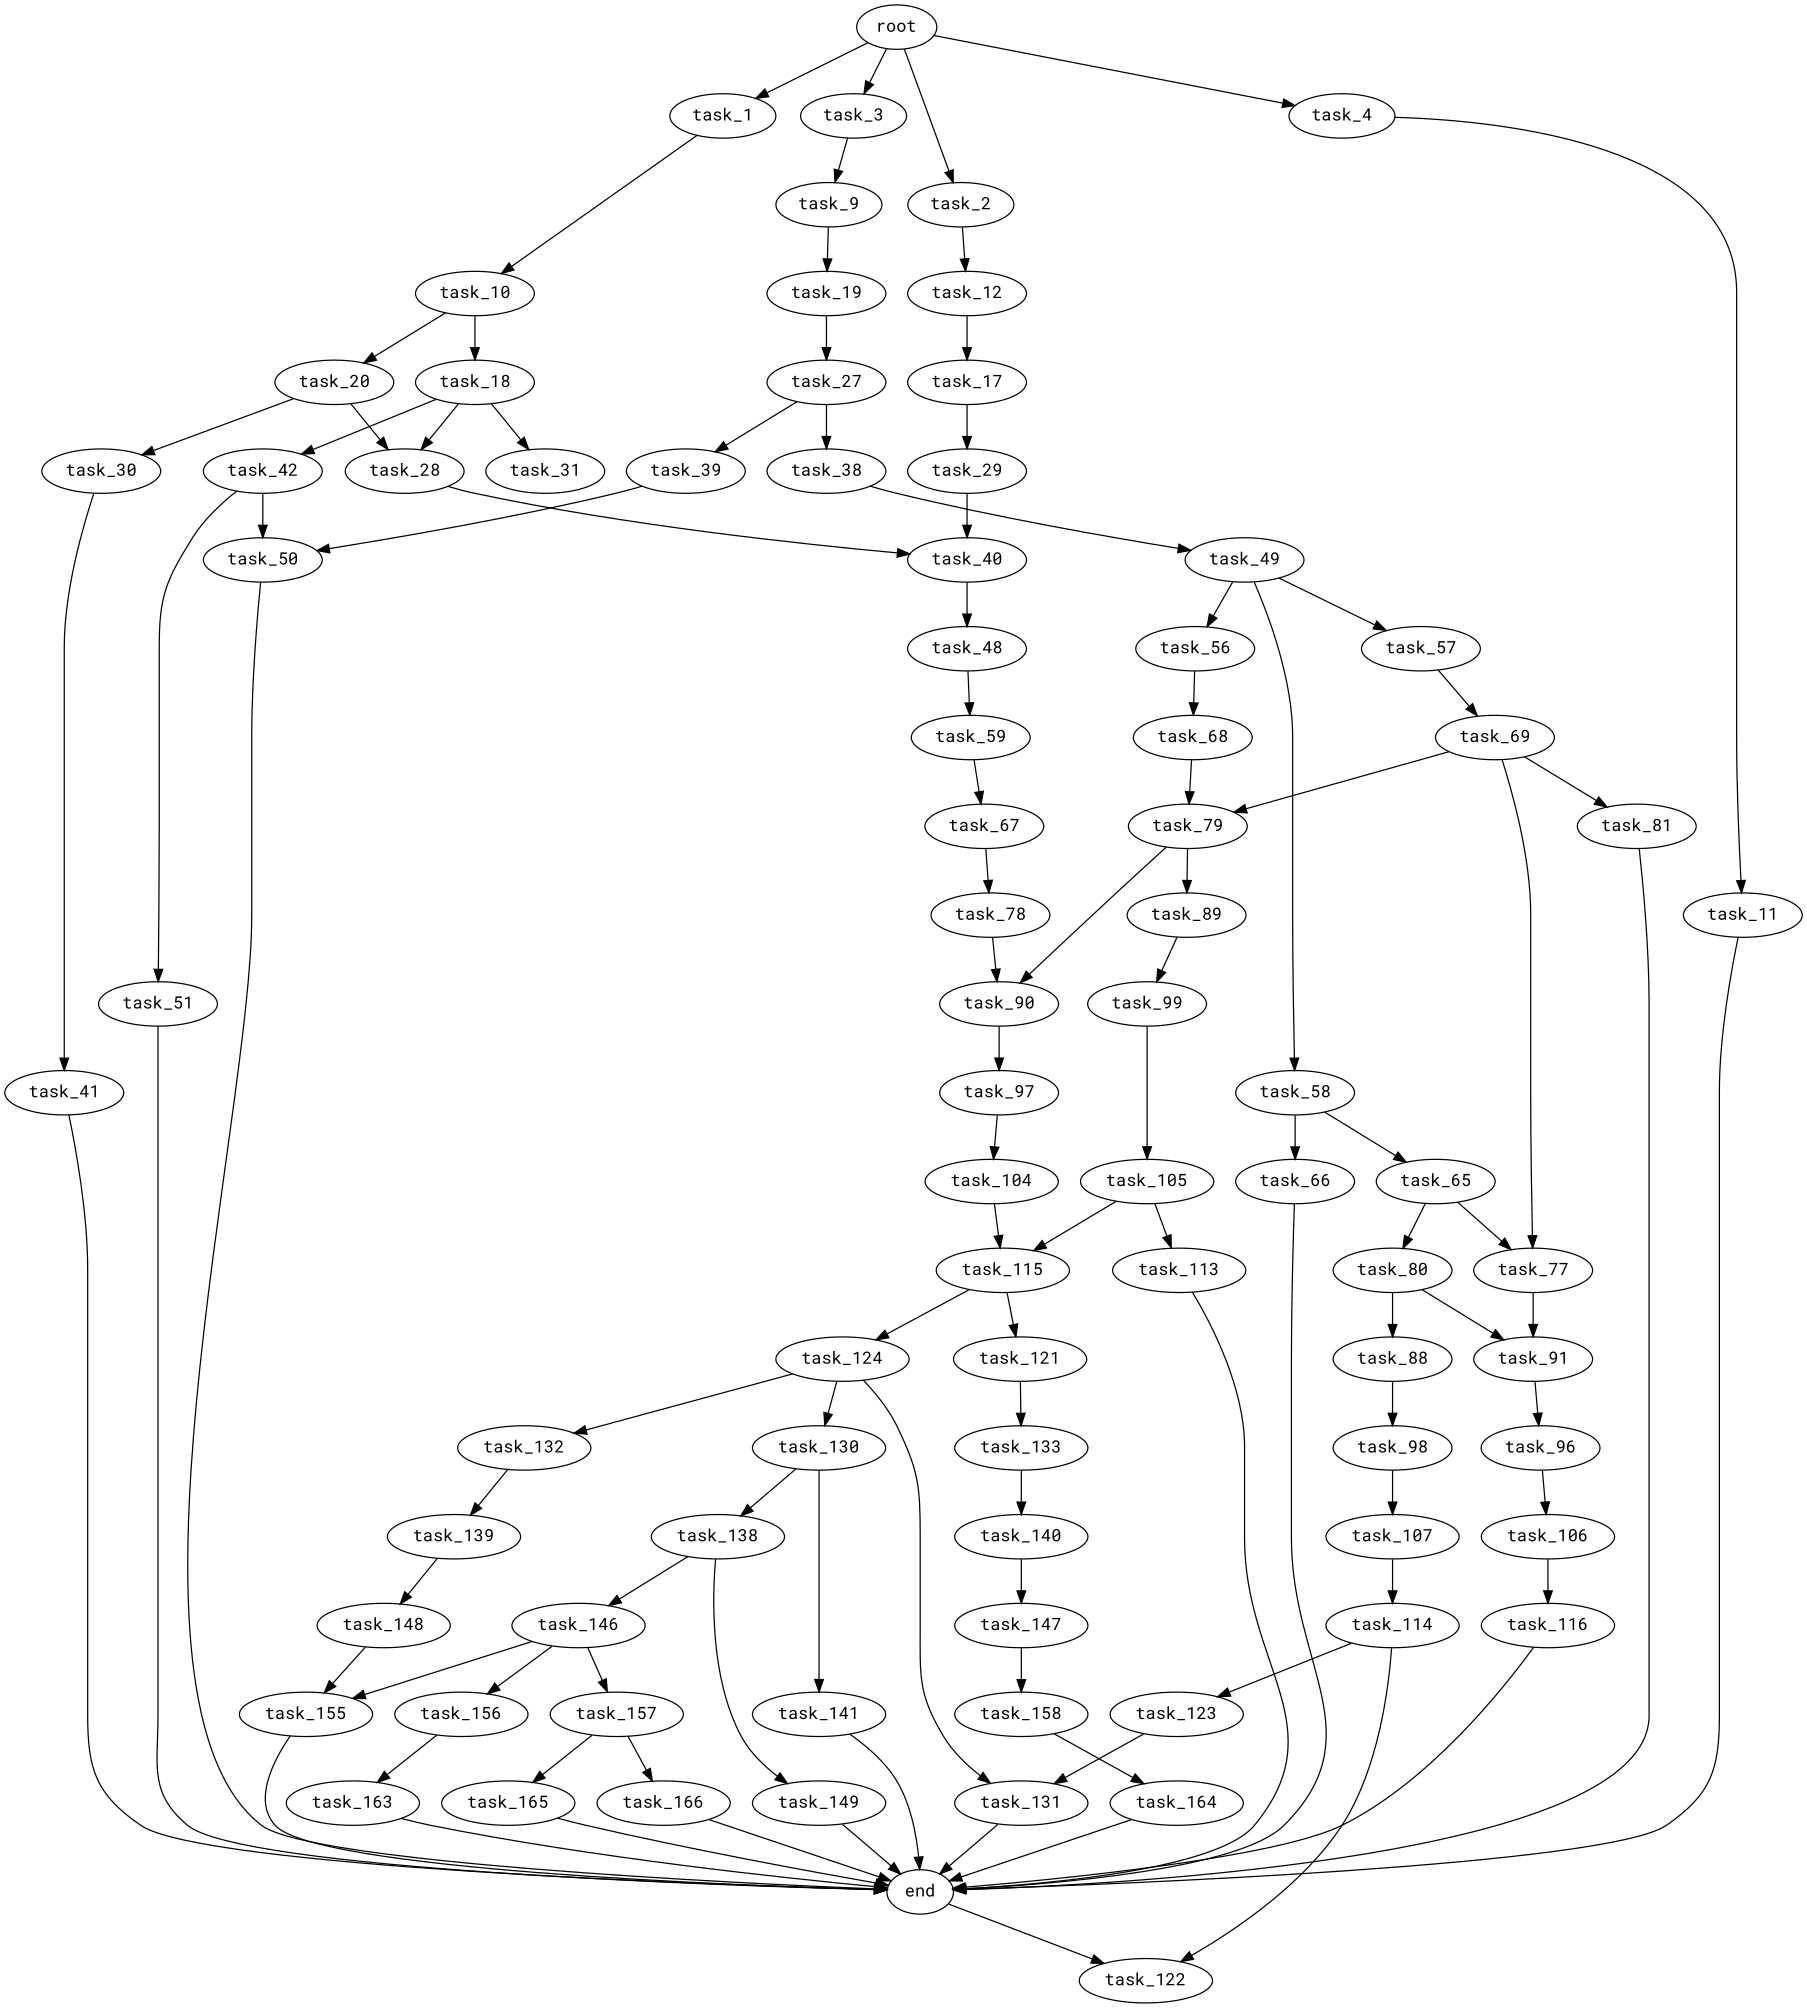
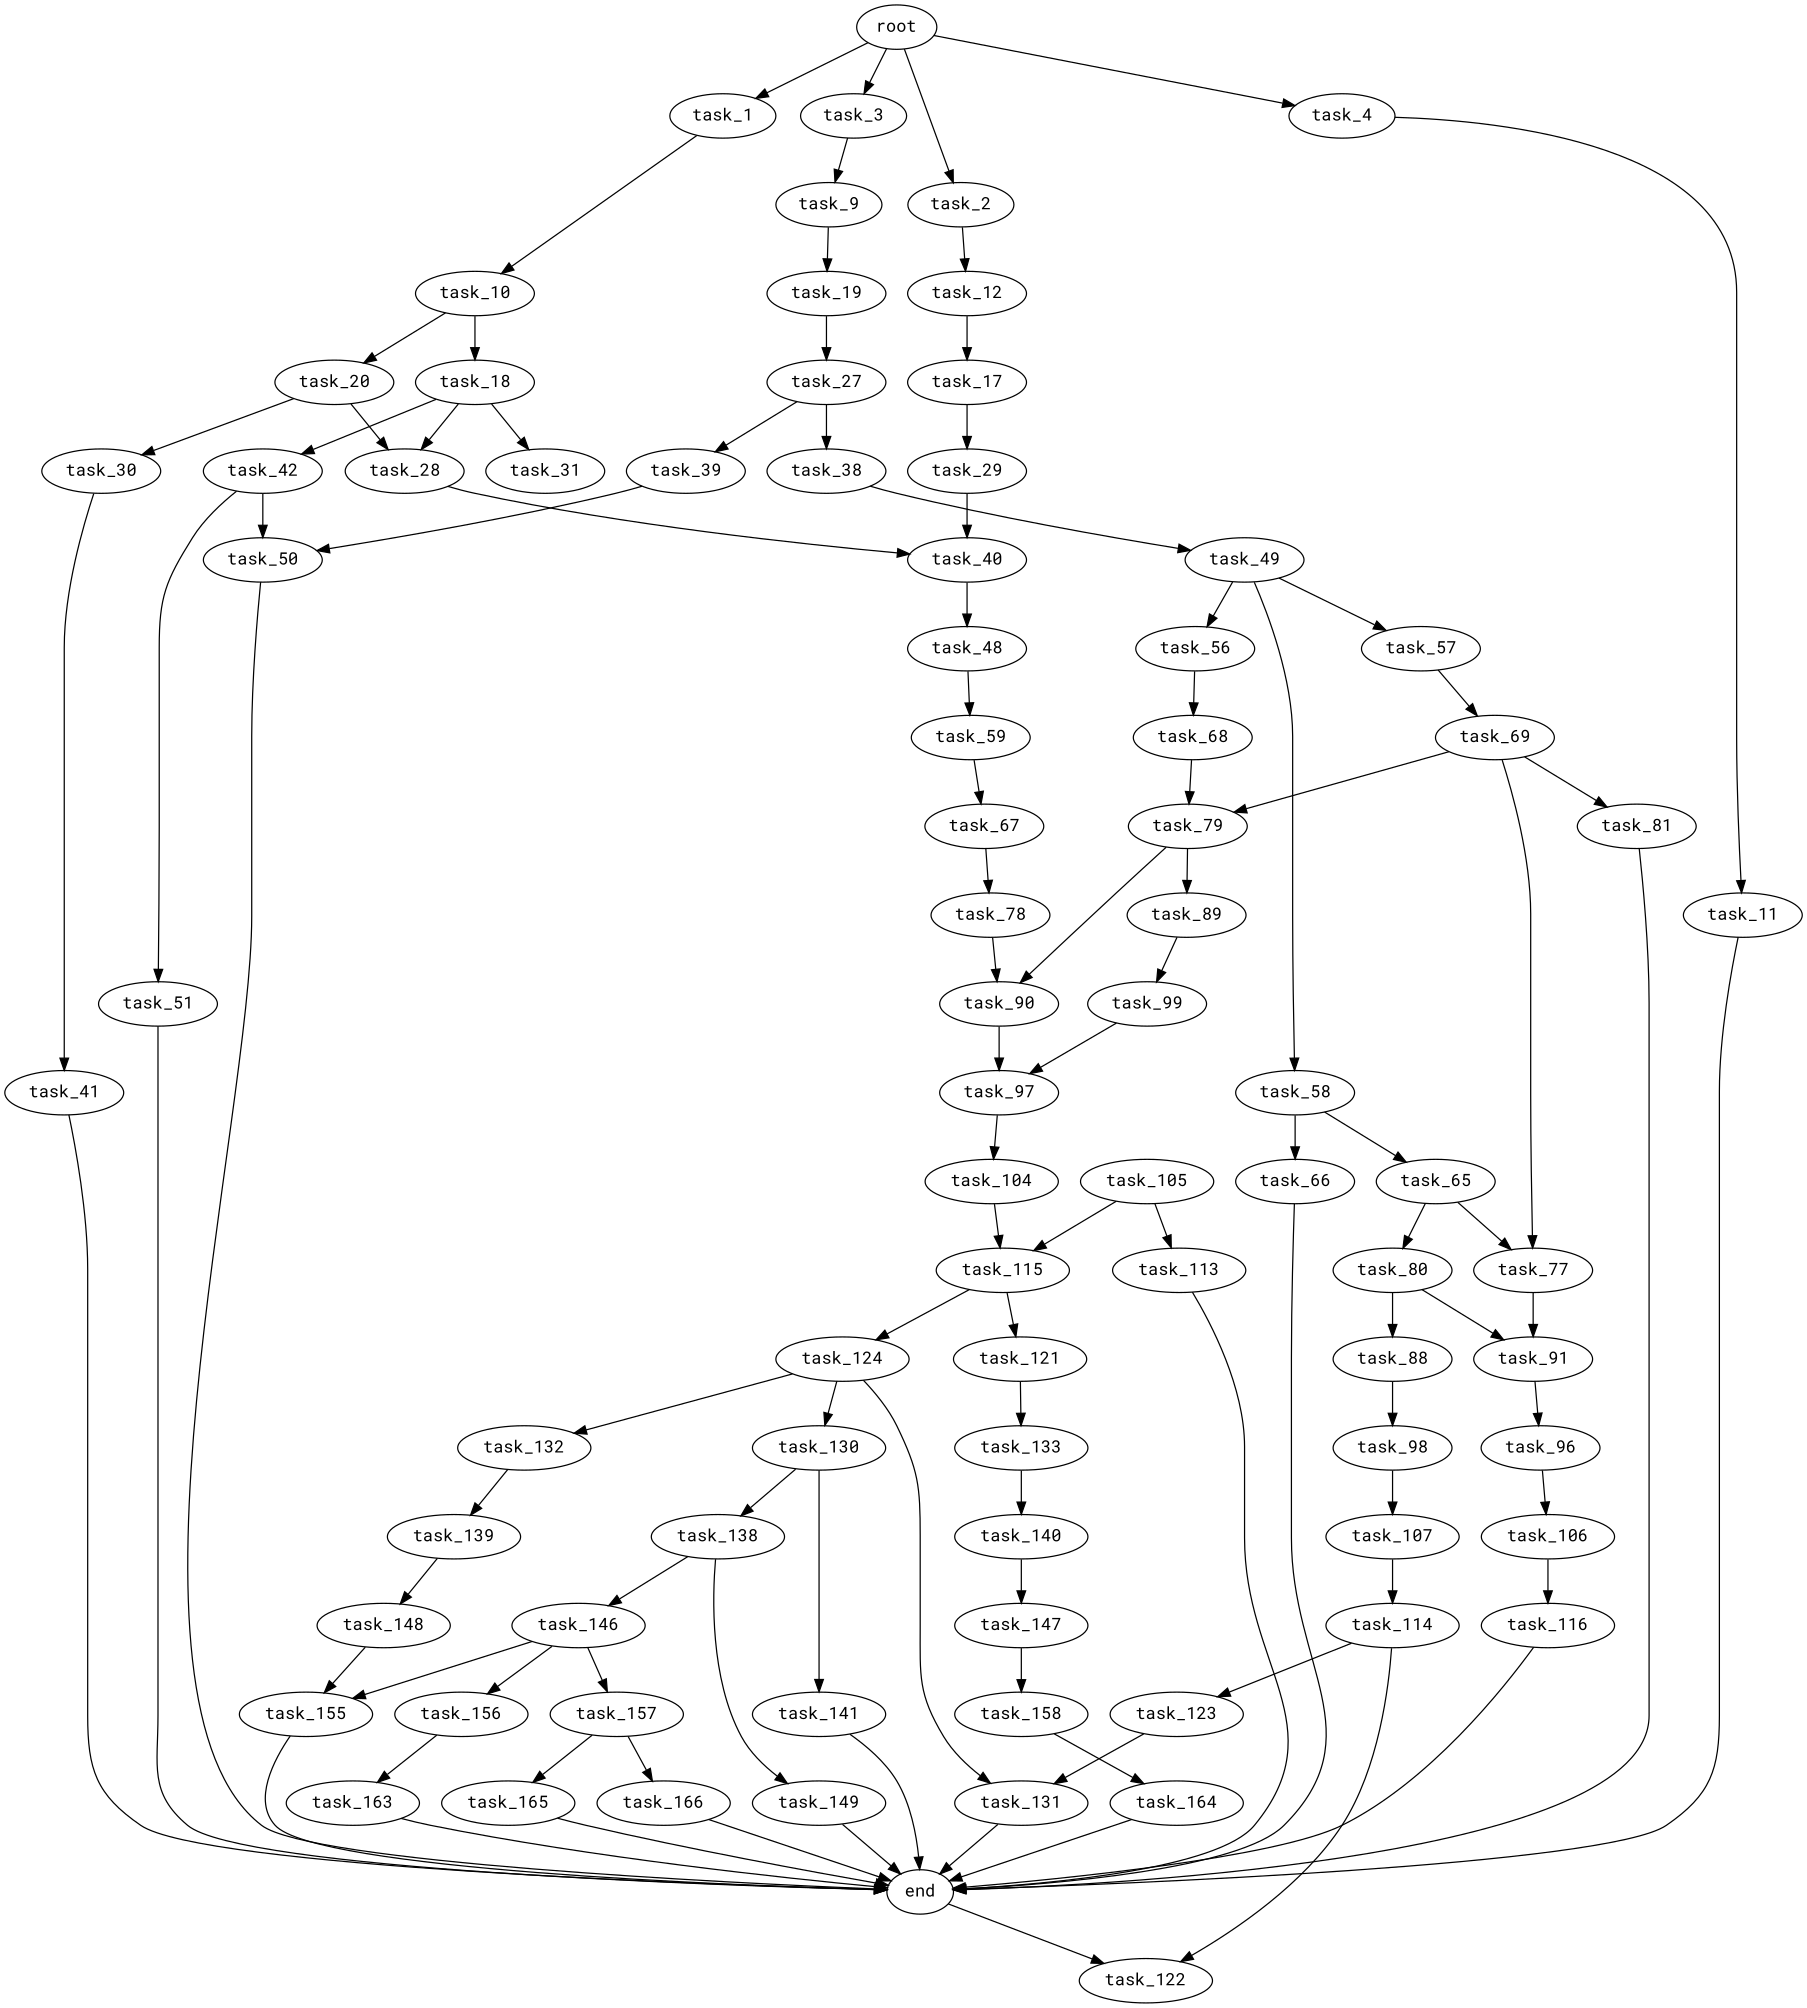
  digraph {
    fontname="Roboto Mono"
    node [fontname="Roboto Mono"]
    edge [fontname="Roboto Mono"]
    root
    task_1
    task_2
    task_3
    task_4
    task_10
    task_12
    task_9
    task_11
    task_18
    task_20
    task_17
    task_19
    end
    task_28
    task_31
    task_42
    task_30
    task_29
    task_27
    task_122
    task_38
    task_39
    task_40
    task_41
    task_48
    task_50
    task_51
    task_49
    task_56
    task_57
    task_58
    task_59
    task_68
    task_69
    task_65
    task_66
    task_67
    task_78
    task_79
    task_77
    task_81
    task_80
    task_90
    task_89
    task_91
    task_88
    task_96
    task_98
    task_97
    task_99
    task_106
    task_104
    task_105
    task_107
    task_114
    task_115
    task_113
    task_116
    task_121
    task_124
    task_123
    task_133
    task_131
    task_130
    task_132
    task_140
    task_138
    task_141
    task_139
    task_147
    task_146
    task_149
    task_148
    task_155
    task_156
    task_157
    task_158
    task_163
    task_165
    task_166
    task_164
    root -> task_1
    root -> task_2
    root -> task_3
    root -> task_4
    task_1 -> task_10
    task_2 -> task_12
    task_3 -> task_9
    task_4 -> task_11
    task_10 -> task_18
    task_10 -> task_20
    task_12 -> task_17
    task_9 -> task_19
    task_11 -> end
    task_18 -> task_28
    task_18 -> task_31
    task_18 -> task_42
    task_20 -> task_28
    task_20 -> task_30
    task_17 -> task_29
    task_19 -> task_27
    end -> task_122
    task_28 -> task_40
    task_42 -> task_50
    task_42 -> task_51
    task_30 -> task_41
    task_29 -> task_40
    task_27 -> task_38
    task_27 -> task_39
    task_38 -> task_49
    task_39 -> task_50
    task_40 -> task_48
    task_41 -> end
    task_48 -> task_59
    task_50 -> end
    task_51 -> end
    task_49 -> task_56
    task_49 -> task_57
    task_49 -> task_58
    task_56 -> task_68
    task_57 -> task_69
    task_58 -> task_65
    task_58 -> task_66
    task_59 -> task_67
    task_68 -> task_79
    task_69 -> task_79
    task_69 -> task_77
    task_69 -> task_81
    task_65 -> task_77
    task_65 -> task_80
    task_66 -> end
    task_67 -> task_78
    task_78 -> task_90
    task_79 -> task_90
    task_79 -> task_89
    task_77 -> task_91
    task_81 -> end
    task_80 -> task_91
    task_80 -> task_88
    task_90 -> task_97
    task_89 -> task_99
    task_91 -> task_96
    task_88 -> task_98
    task_96 -> task_106
    task_98 -> task_107
    task_97 -> task_104
-   task_99 -> task_105
+   task_99 -> task_97
    task_106 -> task_116
    task_104 -> task_115
    task_105 -> task_115
    task_105 -> task_113
    task_107 -> task_114
    task_114 -> task_122
    task_114 -> task_123
    task_115 -> task_121
    task_115 -> task_124
    task_113 -> end
    task_116 -> end
    task_121 -> task_133
    task_124 -> task_131
    task_124 -> task_130
    task_124 -> task_132
    task_123 -> task_131
    task_133 -> task_140
    task_131 -> end
    task_130 -> task_138
    task_130 -> task_141
    task_132 -> task_139
    task_140 -> task_147
    task_138 -> task_146
    task_138 -> task_149
    task_141 -> end
    task_139 -> task_148
    task_147 -> task_158
    task_146 -> task_155
    task_146 -> task_156
    task_146 -> task_157
    task_149 -> end
    task_148 -> task_155
    task_155 -> end
    task_156 -> task_163
    task_157 -> task_165
    task_157 -> task_166
    task_158 -> task_164
    task_163 -> end
    task_165 -> end
    task_166 -> end
    task_164 -> end
  }
